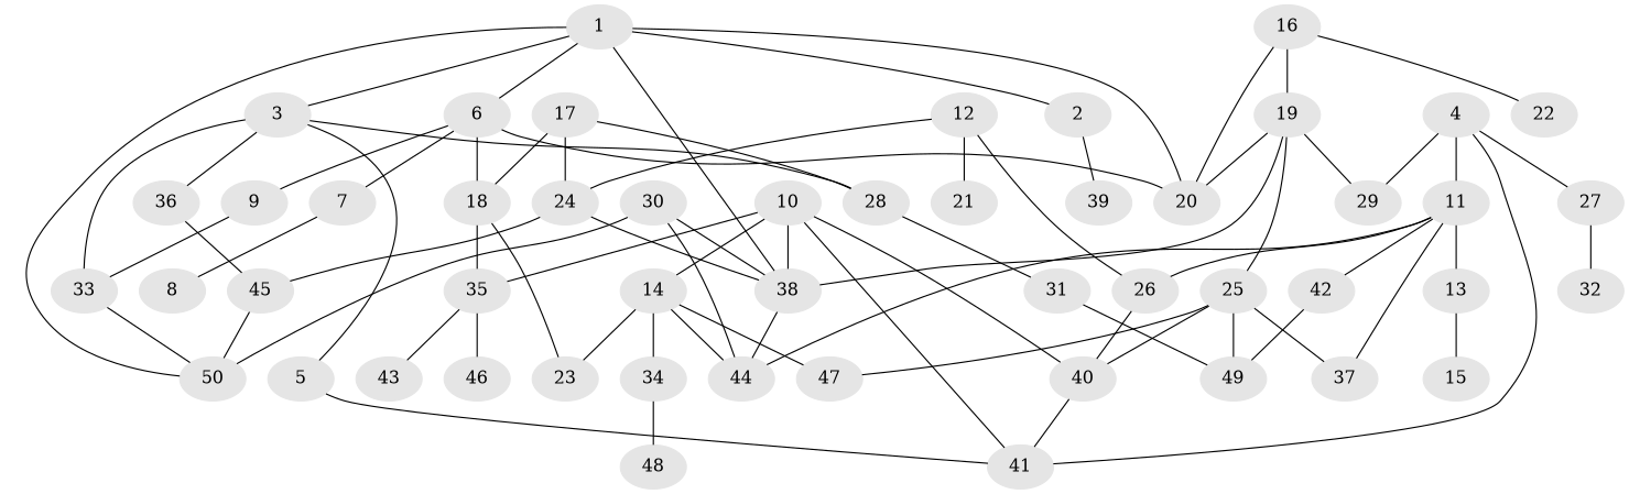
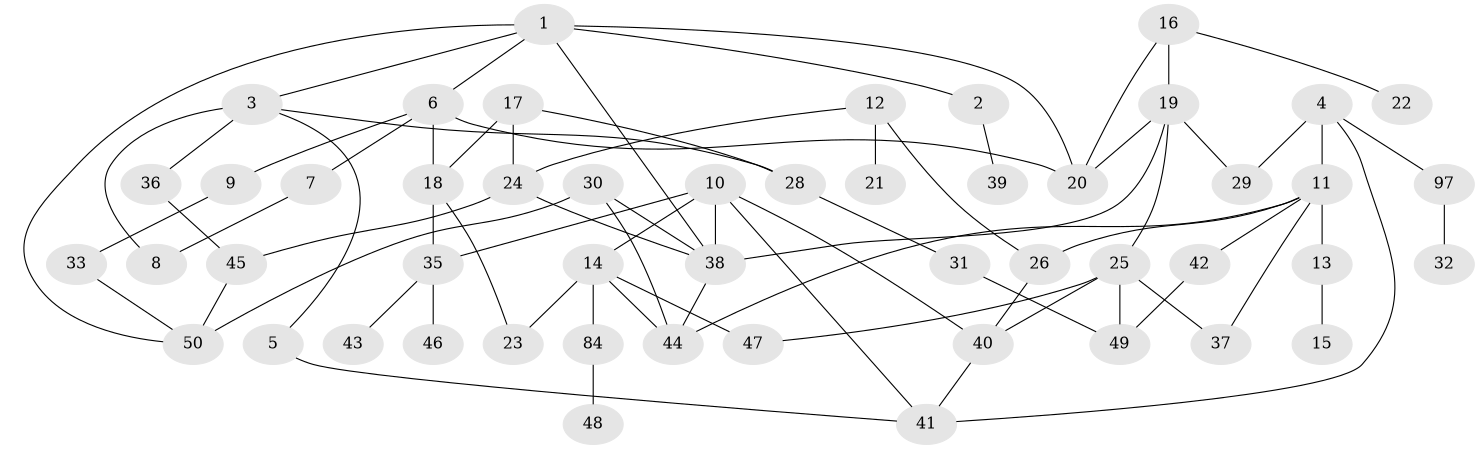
  graph {
    node [color=gray90 style=filled]
    edge [weight=1.0]
    1
    2
    3
    6
    20
    38
    50
    39
    5
    28
    33
    36
    7
    9
    18
    44
    41
    31
    45
    4
    11
-   27
+   27 [label=97]
    29
    13
    26
    37
    42
    32
    8
    35
    23
    10
    14
    40
-   34
+   34 [label=84]
    47
    43
    46
    15
    49
    12
    21
    24
    48
    16
    19
    22
    25
    17
    30
    1 -- 2
    1 -- 3
    1 -- 6
    1 -- 20
    1 -- 38
    1 -- 50
    2 -- 39
    3 -- 5
    3 -- 28
-   3 -- 33
+   3 -- 8
    3 -- 36
    6 -- 20
    6 -- 7
    6 -- 9
    6 -- 18
    38 -- 44
    5 -- 41
    28 -- 31
    33 -- 50
    36 -- 45
    7 -- 8
    9 -- 33
    18 -- 35
    18 -- 23
    31 -- 49
    45 -- 50
    4 -- 41
    4 -- 11
    4 -- 27
    4 -- 29
    11 -- 44
    11 -- 13
    11 -- 26
    11 -- 37
    11 -- 42
    27 -- 32
    13 -- 15
    26 -- 40
    42 -- 49
    35 -- 43
    35 -- 46
    10 -- 38
    10 -- 41
    10 -- 35
    10 -- 14
    10 -- 40
    14 -- 44
    14 -- 23
    14 -- 34
    14 -- 47
    40 -- 41
    34 -- 48
    12 -- 26
    12 -- 21
    12 -- 24
    24 -- 38
    24 -- 45
    16 -- 20
    16 -- 19
    16 -- 22
    19 -- 20
    19 -- 38
    19 -- 29
    19 -- 25
    25 -- 37
    25 -- 40
    25 -- 47
    25 -- 49
    17 -- 28
    17 -- 18
    17 -- 24
    30 -- 38
    30 -- 50 [weight=2.0]
    30 -- 44
  }
